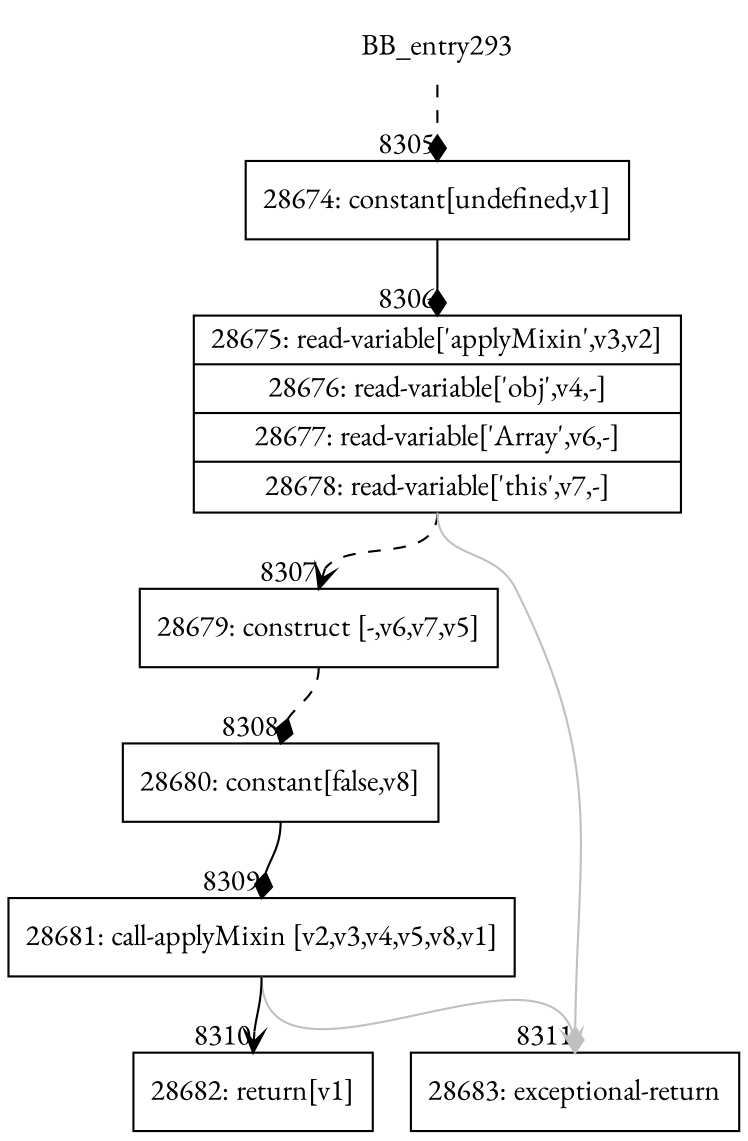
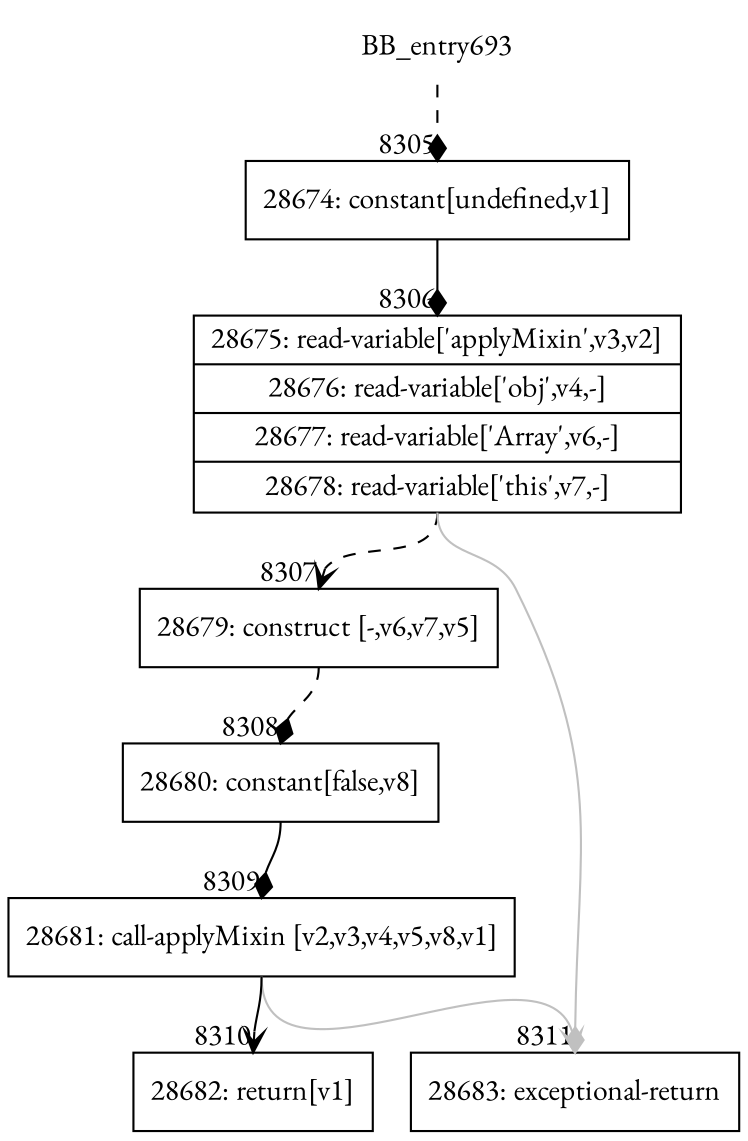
  digraph {
    fontname="EB Garamond"
    rankdir=TD
    node [fontname="EB Garamond" shape=record]
    edge [arrowhead=diamond fontname="EB Garamond" headport=n style=solid tailport=s]
-   BB_entry693 [shape=none label=BB_entry293]
+   BB_entry693 [shape=none]
    n2 [label="{28674: constant[undefined,v1]}"]
    n3 [label="{28675: read-variable['applyMixin',v3,v2]|28676: read-variable['obj',v4,-]|28677: read-variable['Array',v6,-]|28678: read-variable['this',v7,-]}"]
    n4 [label="{28679: construct [-,v6,v7,v5]}"]
    n5 [label="{28683: exceptional-return}"]
    n6 [label="{28680: constant[false,v8]}"]
    n7 [label="{28681: call-applyMixin [v2,v3,v4,v5,v8,v1]}"]
    n8 [label="{28682: return[v1]}"]
    BB_entry693 -> n2 [headlabel="    8305" style=dashed]
    n2 -> n3 [headlabel="      8306"]
    n3 -> n4 [arrowhead=vee headlabel="      8307" style=dashed]
    n3 -> n5 [color=gray headlabel="      8311"]
    n4 -> n6 [headlabel="      8308" style=dashed]
    n6 -> n7 [headlabel="      8309"]
    n7 -> n5 [arrowhead=vee color=gray]
    n7 -> n8 [arrowhead=vee headlabel="      8310"]
  }
